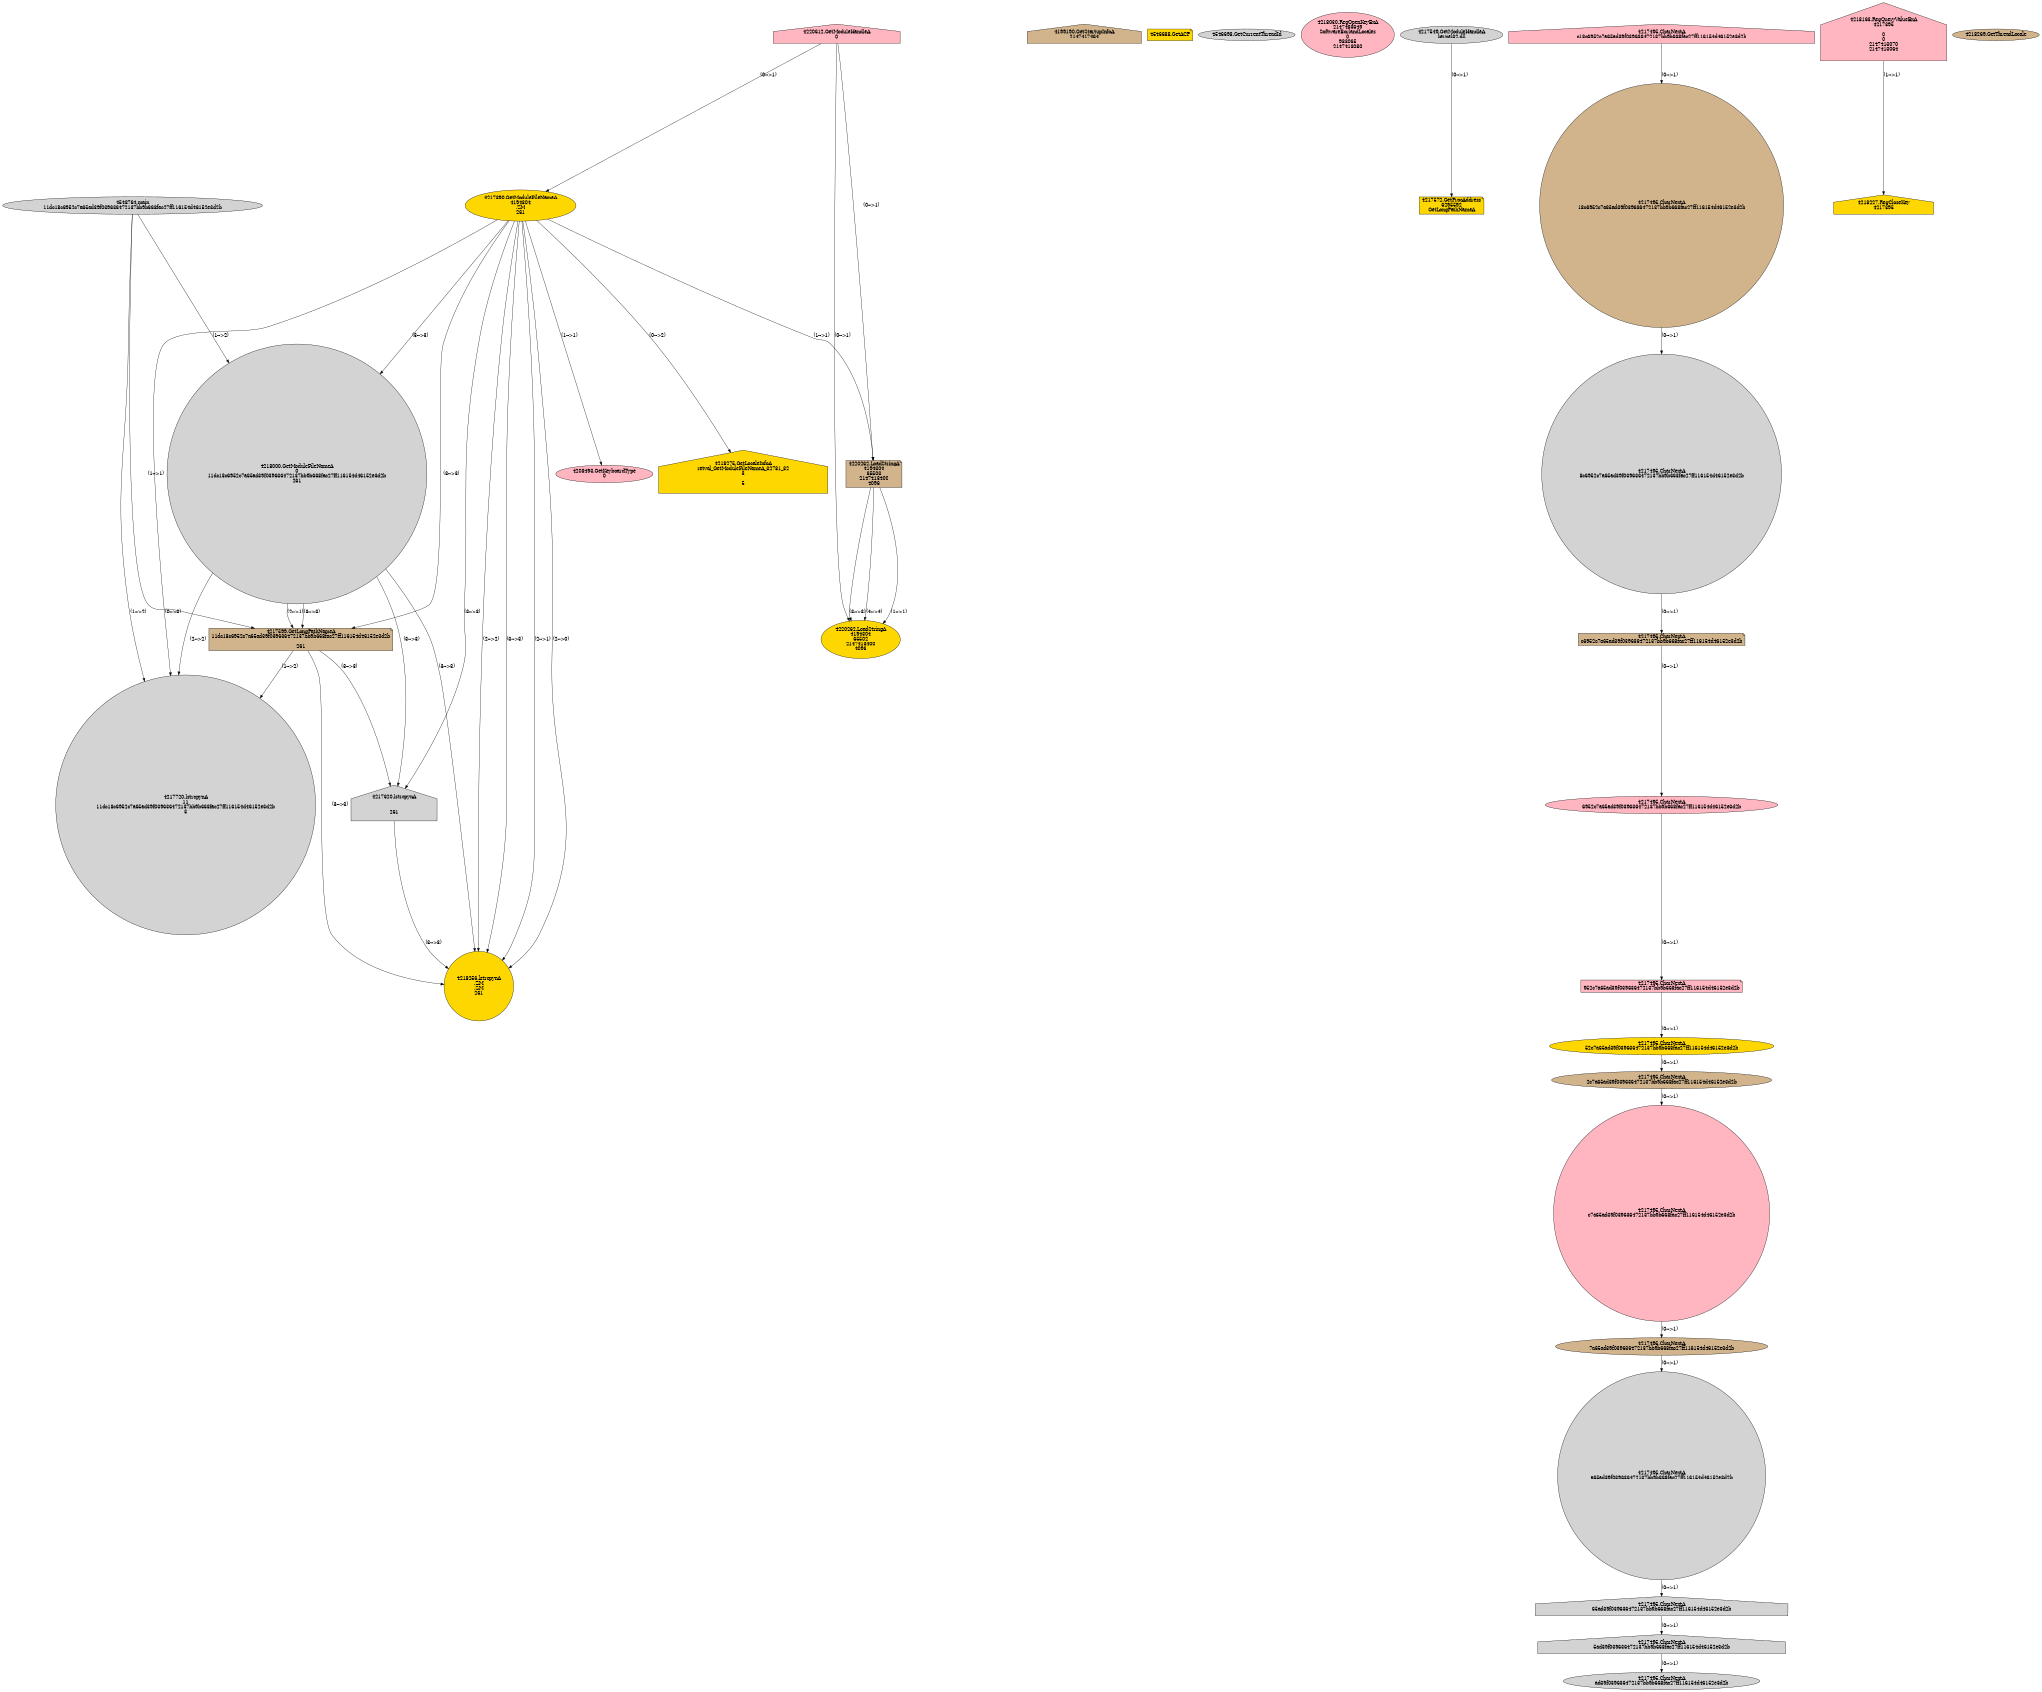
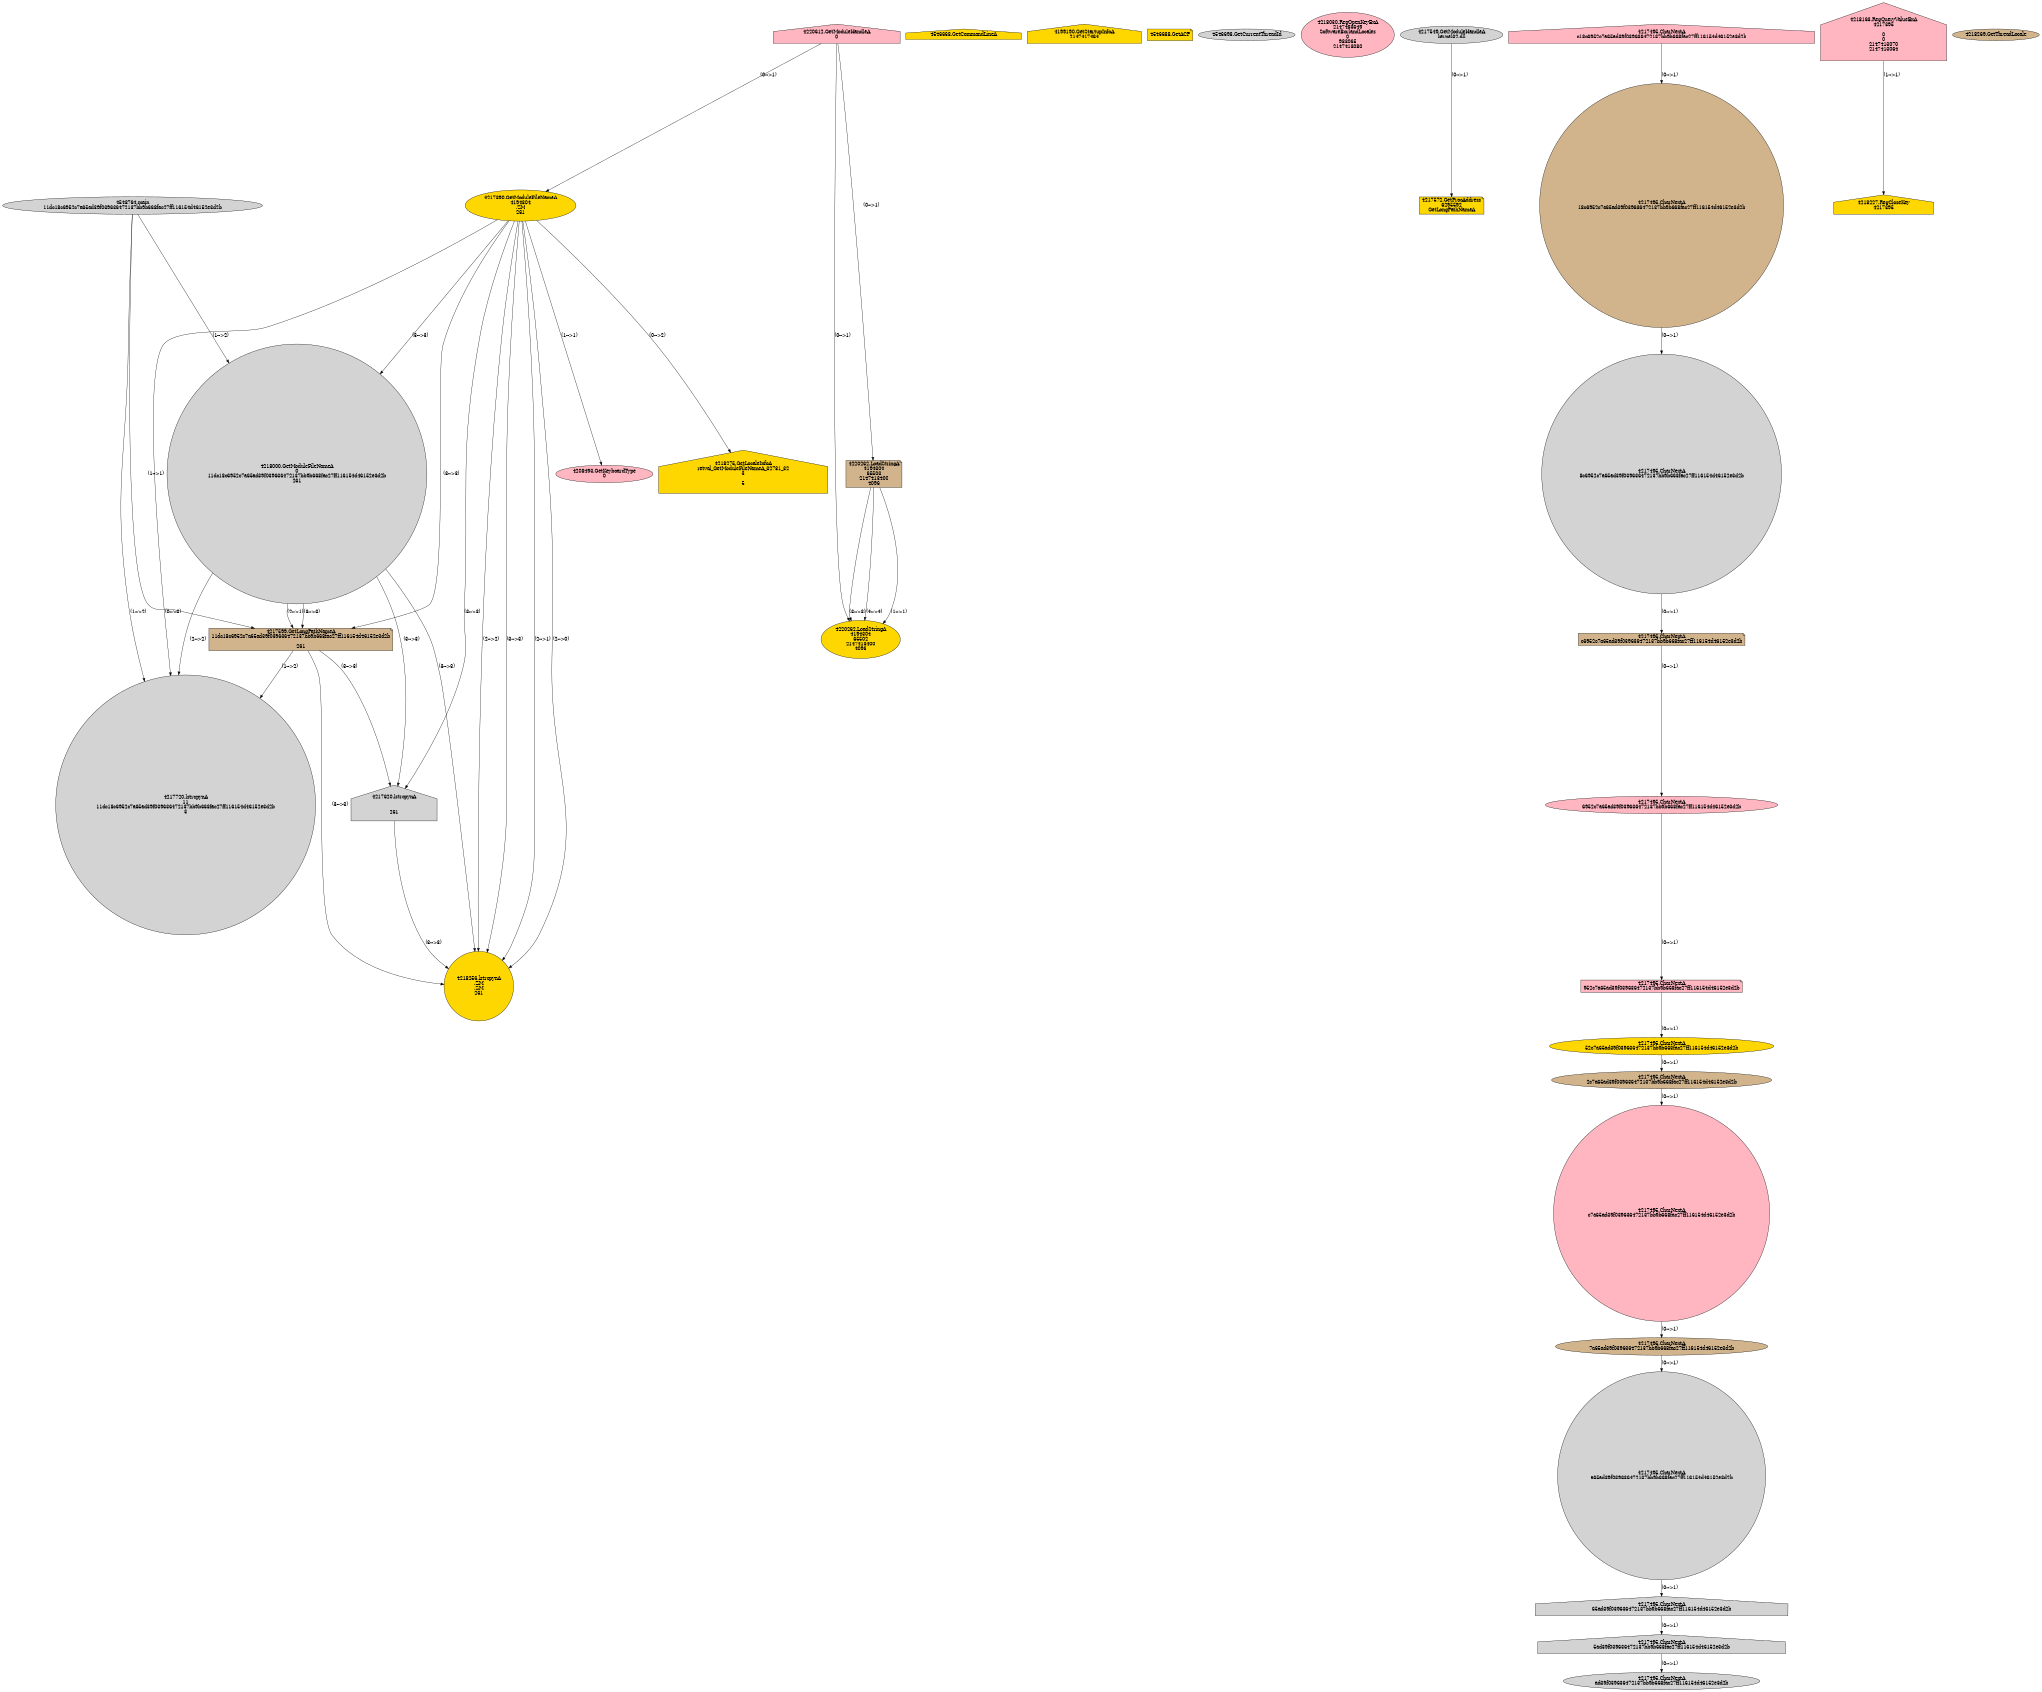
  digraph {
    node [fillcolor=lightgrey shape=ellipse style=filled]
    n1 [label="4548764.main\n11dc18c6952c7a65ad39f039636472137bb9b668fac27ff116154d46152e3d2b"]
    n2 [label="4218000.GetModuleFileNameA\n0\n11dc18c6952c7a65ad39f039636472137bb9b668fac27ff116154d46152e3d2b\n261" shape=circle]
    n3 [fillcolor=tan label="4217599.GetLongPathNameA\n11dc18c6952c7a65ad39f039636472137bb9b668fac27ff116154d46152e3d2b\n\n261" shape=note]
    n4 [label="4217720.lstrcpynA\n11\n11dc18c6952c7a65ad39f039636472137bb9b668fac27ff116154d46152e3d2b\n3" shape=circle]
    n5 [label="4217620.lstrcpynA\n\n\n261" shape=house]
    n6 [fillcolor=gold label="4218256.lstrcpynA\n.ZM\n.ZM\n261" shape=circle]
    n7 [fillcolor=lightpink label="4220612.GetModuleHandleA\n0" shape=house]
    n8 [fillcolor=gold label="4217390.GetModuleFileNameA\n4194304\n.ZM\n261"]
    n9 [fillcolor=tan label="4220262.LoadStringA\n4194304\n65503\n2147413400\n4096" shape=note]
    n10 [fillcolor=gold label="4220262.LoadStringA\n4194304\n65502\n2147413400\n4096"]
    n11 [fillcolor=lightpink label="4208493.GetKeyboardType\n0"]
    n12 [fillcolor=gold label="4218275.GetLocaleInfoA\nretval_GetModuleFileNameA_32781_32\n3\n\n5" shape=house]
-   n14 [fillcolor=tan label="4199190.GetStartupInfoA\n2147417464" shape=house]
+   n13 [fillcolor=gold label="4546668.GetCommandLineA\n" shape=house]
+   n14 [fillcolor=gold label="4199190.GetStartupInfoA\n2147417464" shape=house]
    n15 [fillcolor=gold label="4546688.GetACP\n" shape=note]
    n16 [label="4546698.GetCurrentThreadId\n"]
    n17 [fillcolor=lightpink label="4218030.RegOpenKeyExA\n2147483649\nSoftware\Borland\Locales\n0\n983065\n2147413080"]
    n18 [label="4217549.GetModuleHandleA\nkernel32.dll"]
    n19 [fillcolor=gold label="4217572.GetProcAddress\n6295592\nGetLongPathNameA" shape=note]
    n20 [fillcolor=lightpink label="4217495.CharNextA\nc18c6952c7a65ad39f039636472137bb9b668fac27ff116154d46152e3d2b" shape=house]
    n21 [fillcolor=tan label="4217495.CharNextA\n18c6952c7a65ad39f039636472137bb9b668fac27ff116154d46152e3d2b" shape=circle]
    n22 [label="4217495.CharNextA\n8c6952c7a65ad39f039636472137bb9b668fac27ff116154d46152e3d2b" shape=circle]
    n23 [fillcolor=tan label="4217495.CharNextA\nc6952c7a65ad39f039636472137bb9b668fac27ff116154d46152e3d2b" shape=note]
    n24 [fillcolor=lightpink label="4217495.CharNextA\n6952c7a65ad39f039636472137bb9b668fac27ff116154d46152e3d2b"]
    n25 [fillcolor=lightpink label="4217495.CharNextA\n952c7a65ad39f039636472137bb9b668fac27ff116154d46152e3d2b" shape=note]
    n26 [fillcolor=gold label="4217495.CharNextA\n52c7a65ad39f039636472137bb9b668fac27ff116154d46152e3d2b"]
    n27 [fillcolor=tan label="4217495.CharNextA\n2c7a65ad39f039636472137bb9b668fac27ff116154d46152e3d2b"]
    n28 [fillcolor=lightpink label="4217495.CharNextA\nc7a65ad39f039636472137bb9b668fac27ff116154d46152e3d2b" shape=circle]
    n29 [fillcolor=tan label="4217495.CharNextA\n7a65ad39f039636472137bb9b668fac27ff116154d46152e3d2b"]
    n30 [label="4217495.CharNextA\na65ad39f039636472137bb9b668fac27ff116154d46152e3d2b" shape=circle]
    n31 [label="4217495.CharNextA\n65ad39f039636472137bb9b668fac27ff116154d46152e3d2b" shape=house]
    n32 [label="4217495.CharNextA\n5ad39f039636472137bb9b668fac27ff116154d46152e3d2b" shape=house]
    n33 [label="4217495.CharNextA\nad39f039636472137bb9b668fac27ff116154d46152e3d2b"]
    n34 [fillcolor=lightpink label="4218163.RegQueryValueExA\n4217395\n\n0\n0\n2147413070\n2147413064" shape=house]
    n35 [fillcolor=gold label="4218227.RegCloseKey\n4217395" shape=house]
    n36 [fillcolor=tan label="4218269.GetThreadLocale\n"]
    n1 -> n2 [label="(1-->2)"]
    n1 -> n3 [label="(1-->1)"]
    n1 -> n4 [label="(1-->2)"]
    n2 -> n3 [label="(2-->1)"]
    n2 -> n3 [label="(3-->3)"]
    n2 -> n4 [label="(2-->2)"]
    n2 -> n5 [label="(3-->3)"]
    n2 -> n6 [label="(3-->3)"]
    n3 -> n4 [label="(1-->2)"]
    n3 -> n5 [label="(3-->3)"]
    n3 -> n6 [label="(3-->3)"]
    n5 -> n6 [label="(3-->3)"]
    n7 -> n8 [label="(0-->1)"]
    n7 -> n9 [label="(0-->1)"]
    n7 -> n10 [label="(0-->1)"]
    n8 -> n2 [label="(3-->3)"]
    n8 -> n3 [label="(3-->3)"]
    n8 -> n4 [label="(0-->3)"]
    n8 -> n5 [label="(3-->3)"]
    n8 -> n6 [label="(2-->1)"]
    n8 -> n6 [label="(2-->2)"]
    n8 -> n6 [label="(3-->3)"]
    n8 -> n6 [label="(2-->0)"]
-   n8 -> n9 [label="(1-->1)"]
    n8 -> n11 [label="(1-->1)"]
    n8 -> n12 [label="(0-->2)"]
    n9 -> n10 [label="(1-->1)"]
    n9 -> n10 [label="(3-->3)"]
    n9 -> n10 [label="(4-->4)"]
    n18 -> n19 [label="(0-->1)"]
    n20 -> n21 [label="(0-->1)"]
    n21 -> n22 [label="(0-->1)"]
    n22 -> n23 [label="(0-->1)"]
    n23 -> n24 [label="(0-->1)"]
    n24 -> n25 [label="(0-->1)"]
    n25 -> n26 [label="(0-->1)"]
    n26 -> n27 [label="(0-->1)"]
    n27 -> n28 [label="(0-->1)"]
    n28 -> n29 [label="(0-->1)"]
    n29 -> n30 [label="(0-->1)"]
    n30 -> n31 [label="(0-->1)"]
    n31 -> n32 [label="(0-->1)"]
    n32 -> n33 [label="(0-->1)"]
    n34 -> n35 [label="(1-->1)"]
  }
